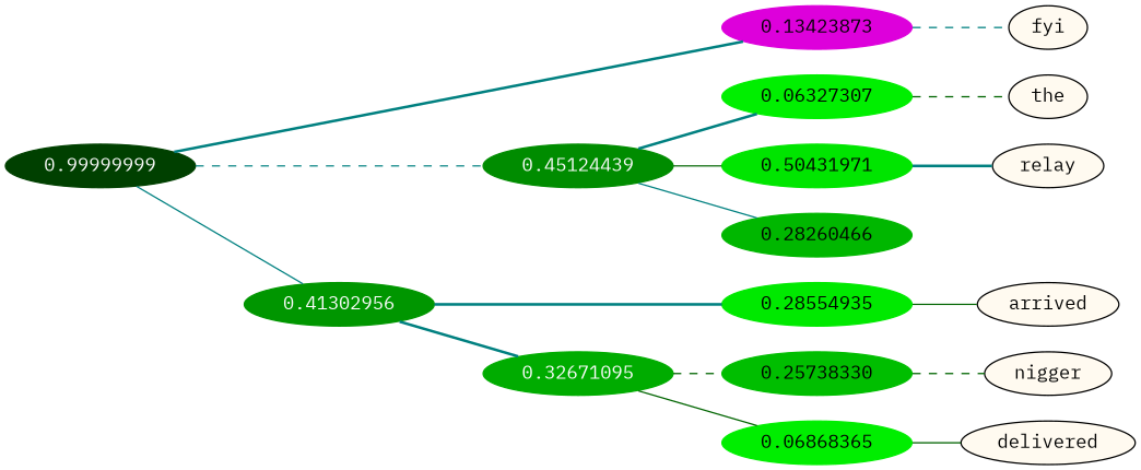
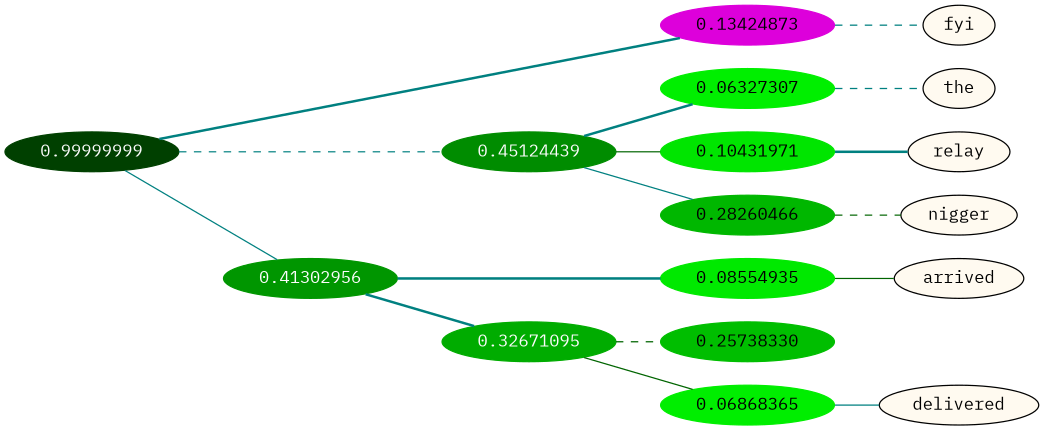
  graph {
    fontname="IBM Plex Mono"
    rankdir=LR
    node [color=black fontname="IBM Plex Mono" format=png nodesep=0.001 ordering=out overlap_scaling=0.01 ranksep=0.001 style=filled fontcolor=black]
    edge [color=teal fontname="IBM Plex Mono" style=solid]
    n1 [fillcolor=floralwhite height=0.15 label=fyi style="filled,solid" width=0.15 fontcolor=""]
    n2 [fillcolor=floralwhite height=0.15 label=the style="filled,solid" width=0.15 fontcolor=""]
    n3 [fillcolor=floralwhite height=0.15 label=relay style="filled,solid" width=0.15 fontcolor=""]
    n4 [fillcolor=floralwhite height=0.15 label=nigger style="filled,solid" width=0.15 fontcolor=""]
    n5 [fillcolor=floralwhite height=0.15 label=arrived style="filled,solid" width=0.15 fontcolor=""]
    n6 [fillcolor=floralwhite height=0.15 label=delivered style="filled,solid" width=0.15 fontcolor=""]
-   n7 [color="0.835 1.000 0.866" height=0.15 label=0.13423873 width=0.15]
+   n7 [color="0.835 1.000 0.866" height=0.15 label=0.13424873 width=0.15]
    n8 [color="0.334 1.000 0.937" height=0.15 label=0.06327307 width=0.15]
-   n9 [color="0.334 1.000 0.896" height=0.15 label=0.50431971 width=0.15]
+   n9 [color="0.334 1.000 0.896" height=0.15 label=0.10431971 width=0.15]
    n10 [color="0.334 1.000 0.718" height=0.15 label=0.28260466 width=0.15]
-   n11 [color="0.334 1.000 0.914" height=0.15 label=0.28554935 width=0.15]
+   n11 [color="0.334 1.000 0.914" height=0.15 label=0.08554935 width=0.15]
    n12 [color="0.334 1.000 0.743" height=0.15 label=0.25738330 width=0.15]
    n13 [color="0.334 1.000 0.931" height=0.15 label=0.06868365 width=0.15]
    n14 [color="0.334 1.000 0.250" fontcolor=grey99 height=0.15 label=0.99999999 width=0.15]
    n15 [color="0.334 1.000 0.549" fontcolor=grey99 height=0.15 label=0.45124439 width=0.15]
    n16 [color="0.334 1.000 0.587" fontcolor=grey99 height=0.15 label=0.41302956 width=0.15]
    n17 [color="0.334 1.000 0.673" fontcolor=grey99 height=0.15 label=0.32671095 width=0.15]
    subgraph sub_1 {
      rank=same
      n1
      n2
      n3
      n4
      n5
      n6
    }
    subgraph sub_2 {
      rank=same
      n7
      n8
      n9
      n10
      n11
      n12
      n13
    }
    n7 -- n1 [style=dashed]
-   n8 -- n2 [color=darkgreen style=dashed]
+   n8 -- n2 [style=dashed]
    n9 -- n3 [style=bold]
-   n12 -- n4 [color=darkgreen style=dashed]
+   n10 -- n4 [color=darkgreen style=dashed]
    n11 -- n5 [color=darkgreen]
-   n13 -- n6 [color=darkgreen]
+   n13 -- n6
    n14 -- n7 [style=bold]
    n14 -- n15 [style=dashed]
    n14 -- n16
    n15 -- n8 [style=bold]
    n15 -- n9 [color=darkgreen]
    n15 -- n10
    n16 -- n11 [style=bold]
    n16 -- n17 [style=bold]
    n17 -- n12 [color=darkgreen style=dashed]
    n17 -- n13 [color=darkgreen]
  }
